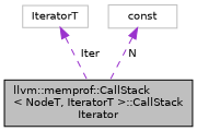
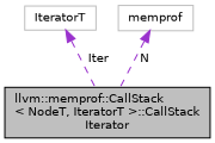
  digraph {
    node [color=grey75 fontname=Helvetica fontsize=10 shape=record]
    edge [color=darkorchid3 dir=back fontname=Helvetica fontsize=10 labelfontname=Helvetica labelfontsize=10 style=dashed]
    n1 [color=black fillcolor=grey75 fontcolor=black height=0.2 label="llvm::memprof::CallStack\l\< NodeT, IteratorT \>::CallStack\lIterator" style=filled width=0.4]
    n2 [height=0.2 label=IteratorT width=0.4]
-   n3 [height=0.2 label=const width=0.4]
+   n3 [height=0.2 label=memprof width=0.4]
    n2 -> n1 [label=" Iter"]
    n3 -> n1 [label=" N"]
  }
